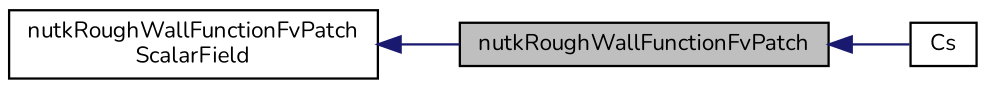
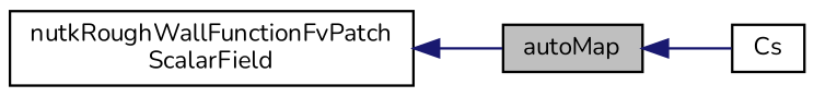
  digraph {
    fontname=Nunito
    rankdir=LR
    node [color=black fontname=Nunito fontsize=10 shape=record]
    edge [color=midnightblue dir=back fontname=Nunito fontsize=10 labelfontname=Helvetica labelfontsize=10 style=solid]
-   n1 [fillcolor=grey75 fontcolor=black height=0.2 label=nutkRoughWallFunctionFvPatch style=filled width=0.4]
+   n1 [fillcolor=grey75 fontcolor=black height=0.2 label=autoMap style=filled width=0.4]
    n2 [height=0.2 label=Cs width=0.4]
    n3 [height=0.2 label="nutkRoughWallFunctionFvPatch\lScalarField" width=0.4]
    n1 -> n2
    n3 -> n1
  }
